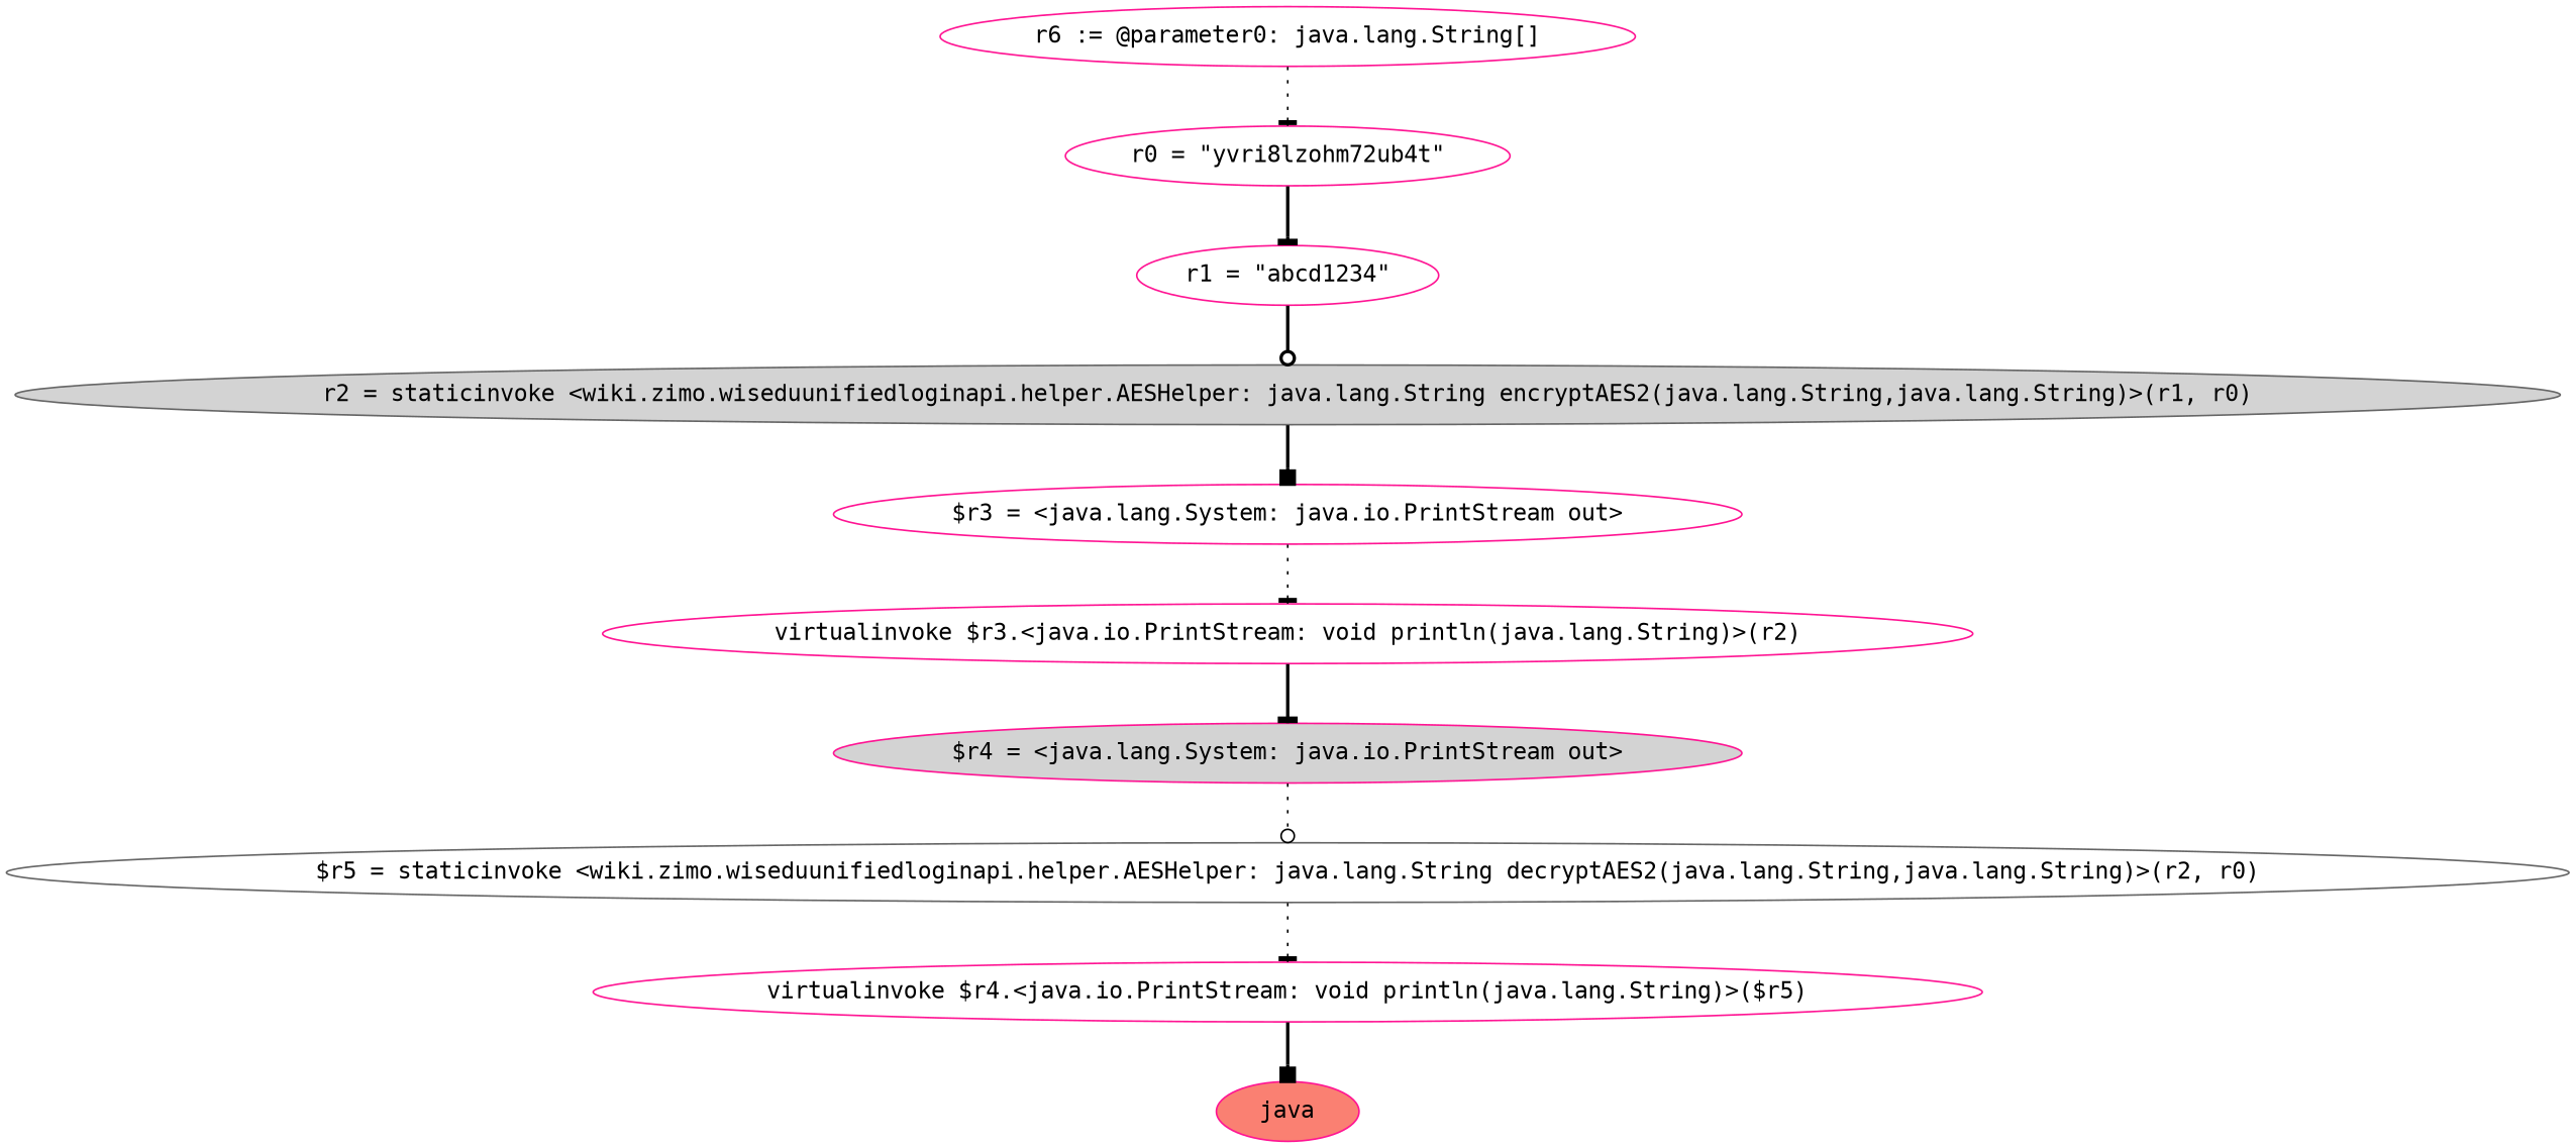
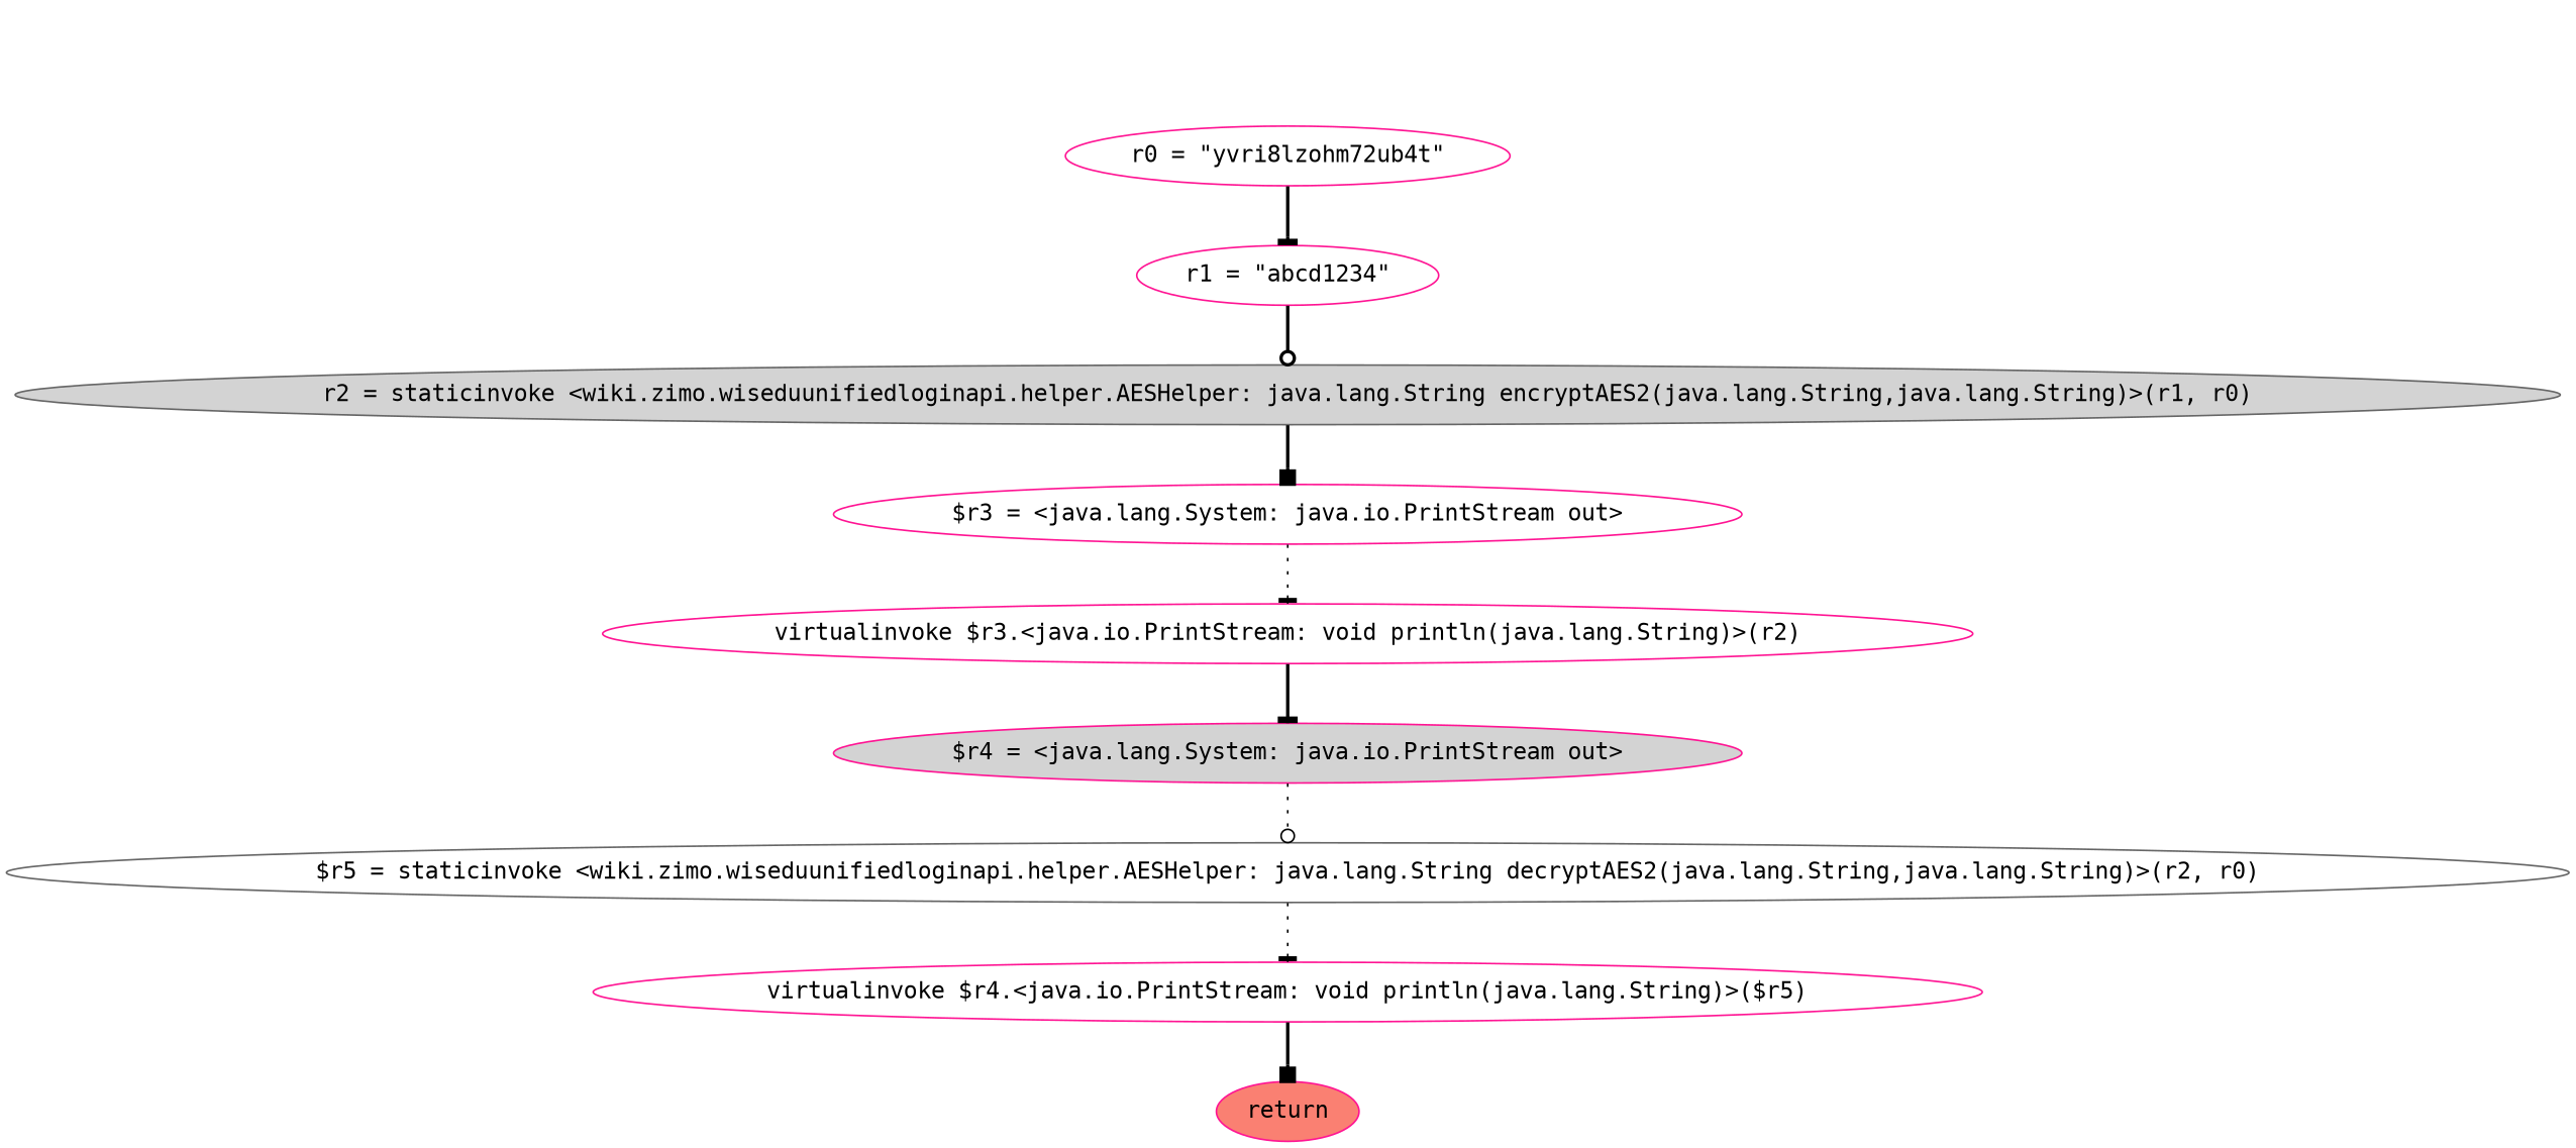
  digraph {
    fontname="DejaVu Sans Mono"
    node [color=deeppink fillcolor=white fontname="DejaVu Sans Mono" style=filled]
    edge [arrowhead=tee fontname="DejaVu Sans Mono" style=bold]
-   "r6 := @parameter0: java.lang.String[]"
    "r0 = \"yvri8lzohm72ub4t\""
    "r1 = \"abcd1234\""
    "r2 = staticinvoke <wiki.zimo.wiseduunifiedloginapi.helper.AESHelper: java.lang.String encryptAES2(java.lang.String,java.lang.String)>(r1, r0)" [color=gray40 fillcolor=lightgrey]
    "$r3 = <java.lang.System: java.io.PrintStream out>"
    "virtualinvoke $r3.<java.io.PrintStream: void println(java.lang.String)>(r2)"
    "$r4 = <java.lang.System: java.io.PrintStream out>" [fillcolor=lightgrey]
    "$r5 = staticinvoke <wiki.zimo.wiseduunifiedloginapi.helper.AESHelper: java.lang.String decryptAES2(java.lang.String,java.lang.String)>(r2, r0)" [color=gray40]
    "virtualinvoke $r4.<java.io.PrintStream: void println(java.lang.String)>($r5)"
-   return [fillcolor=salmon label=java]
-   "r6 := @parameter0: java.lang.String[]" -> "r0 = \"yvri8lzohm72ub4t\"" [style=dotted]
+   return [fillcolor=salmon]
    "r0 = \"yvri8lzohm72ub4t\"" -> "r1 = \"abcd1234\""
    "r1 = \"abcd1234\"" -> "r2 = staticinvoke <wiki.zimo.wiseduunifiedloginapi.helper.AESHelper: java.lang.String encryptAES2(java.lang.String,java.lang.String)>(r1, r0)" [arrowhead=odot]
    "r2 = staticinvoke <wiki.zimo.wiseduunifiedloginapi.helper.AESHelper: java.lang.String encryptAES2(java.lang.String,java.lang.String)>(r1, r0)" -> "$r3 = <java.lang.System: java.io.PrintStream out>" [arrowhead=box]
    "$r3 = <java.lang.System: java.io.PrintStream out>" -> "virtualinvoke $r3.<java.io.PrintStream: void println(java.lang.String)>(r2)" [style=dotted]
    "virtualinvoke $r3.<java.io.PrintStream: void println(java.lang.String)>(r2)" -> "$r4 = <java.lang.System: java.io.PrintStream out>"
    "$r4 = <java.lang.System: java.io.PrintStream out>" -> "$r5 = staticinvoke <wiki.zimo.wiseduunifiedloginapi.helper.AESHelper: java.lang.String decryptAES2(java.lang.String,java.lang.String)>(r2, r0)" [arrowhead=odot style=dotted]
    "$r5 = staticinvoke <wiki.zimo.wiseduunifiedloginapi.helper.AESHelper: java.lang.String decryptAES2(java.lang.String,java.lang.String)>(r2, r0)" -> "virtualinvoke $r4.<java.io.PrintStream: void println(java.lang.String)>($r5)" [style=dotted]
    "virtualinvoke $r4.<java.io.PrintStream: void println(java.lang.String)>($r5)" -> return [arrowhead=box]
  }
